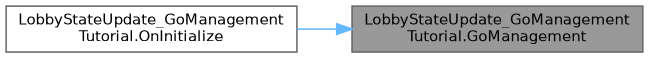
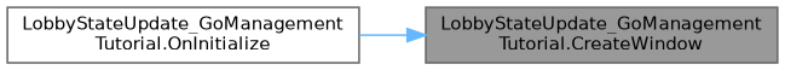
  digraph {
    rankdir=RL
    node [fontname=Helvetica fontsize=10 shape=box style=filled]
-   n1 [color=gray40 fillcolor=grey60 fontcolor=black height=0.2 label="LobbyStateUpdate_GoManagement\lTutorial.GoManagement" width=0.4]
+   n1 [color=gray40 fillcolor=grey60 fontcolor=black height=0.2 label="LobbyStateUpdate_GoManagement\lTutorial.CreateWindow" width=0.4]
    n2 [color=grey40 fillcolor=white height=0.2 label="LobbyStateUpdate_GoManagement\lTutorial.OnInitialize" width=0.4]
    n1 -> n2 [color=steelblue1 dir=back fontname=Helvetica fontsize=10 labelfontname=Helvetica labelfontsize=10 style=solid]
  }
